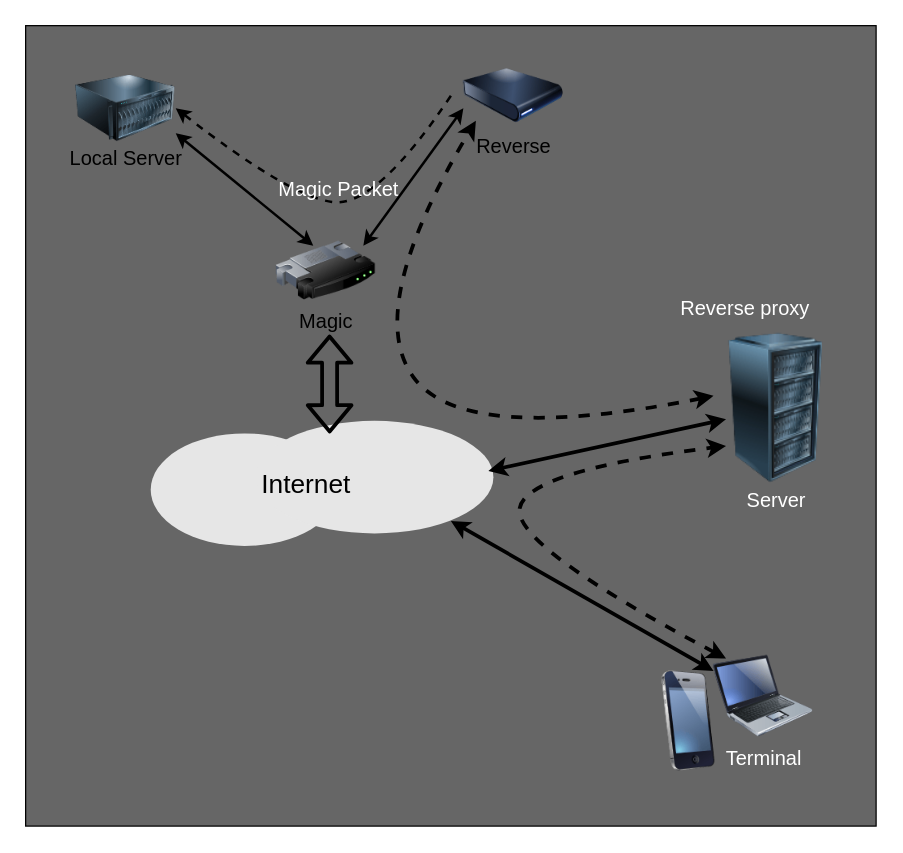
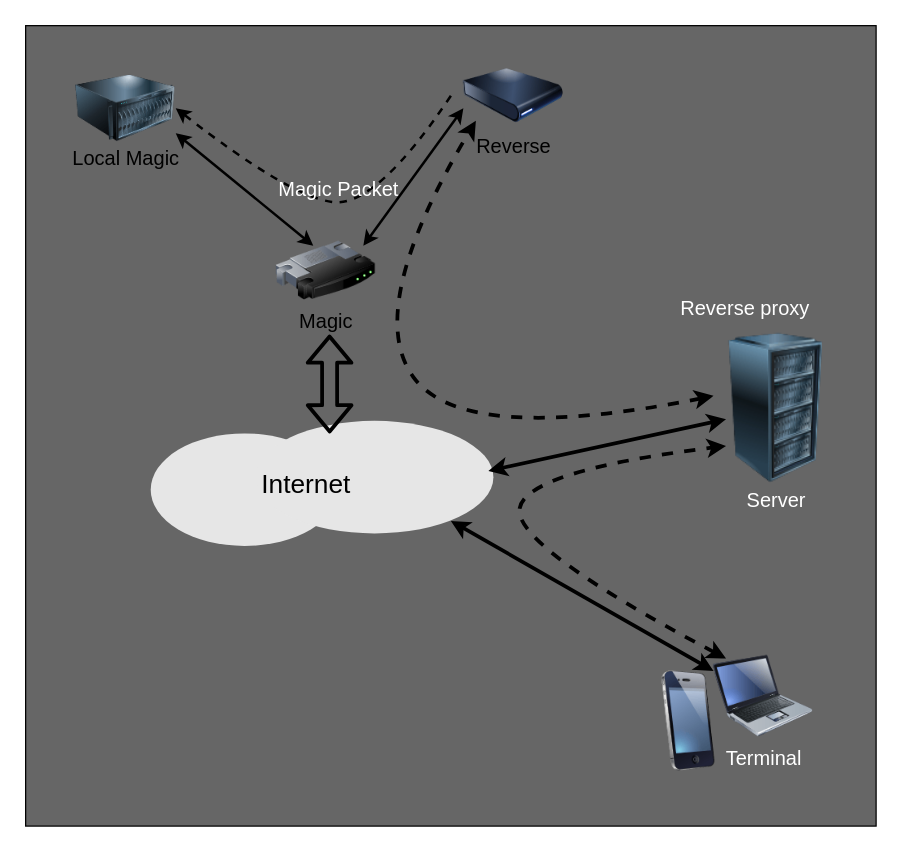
  <mxCell id="0" />
  <mxCell id="1" parent="0" />
  <mxCell id="2" value="" style="rounded=0;whiteSpace=wrap;html=1;fillColor=#666666;" vertex="1" parent="1"><mxGeometry x="20" y="20" width="680" height="640" as="geometry" /></mxCell>
  <mxCell id="3" value="" style="group" parent="1" vertex="1" connectable="0"><mxGeometry x="60" y="46" width="95" height="90" as="geometry" /></mxCell>
  <mxCell id="4" value="" style="image;html=1;image=img/lib/clip_art/computers/Server_128x128.png" parent="3" vertex="1"><mxGeometry width="80" height="80" as="geometry" /></mxCell>
- <mxCell id="5" value="Local Server" style="text;html=1;align=center;verticalAlign=middle;resizable=0;points=[];autosize=1;strokeColor=none;fillColor=none;fontSize=16;" parent="3" vertex="1"><mxGeometry x="-15" y="70" width="110" height="20" as="geometry" /></mxCell>
+ <mxCell id="5" value="Local Magic" style="text;html=1;align=center;verticalAlign=middle;resizable=0;points=[];autosize=1;strokeColor=none;fillColor=none;fontSize=16;" parent="3" vertex="1"><mxGeometry x="-15" y="70" width="110" height="20" as="geometry" /></mxCell>
  <mxCell id="6" value="" style="group" parent="1" vertex="1" connectable="0"><mxGeometry x="220" y="176" width="80" height="90" as="geometry" /></mxCell>
  <mxCell id="7" value="" style="image;html=1;image=img/lib/clip_art/networking/Router_128x128.png" parent="6" vertex="1"><mxGeometry width="80" height="80" as="geometry" /></mxCell>
  <mxCell id="8" value="&lt;font style=&quot;font-size: 16px&quot;&gt;Magic&lt;/font&gt;" style="text;html=1;align=center;verticalAlign=middle;resizable=0;points=[];autosize=1;strokeColor=none;fillColor=none;" parent="6" vertex="1"><mxGeometry x="10" y="70" width="60" height="20" as="geometry" /></mxCell>
  <mxCell id="9" value="" style="group" parent="1" vertex="1" connectable="0"><mxGeometry x="370" y="36" width="80" height="90" as="geometry" /></mxCell>
  <mxCell id="10" value="" style="image;html=1;image=img/lib/clip_art/computers/Harddrive_128x128.png" parent="9" vertex="1"><mxGeometry width="80" height="80" as="geometry" /></mxCell>
  <mxCell id="11" value="Reverse" style="text;html=1;align=center;verticalAlign=middle;resizable=0;points=[];autosize=1;strokeColor=none;fillColor=none;fontSize=16;" parent="9" vertex="1"><mxGeometry y="70" width="80" height="20" as="geometry" /></mxCell>
  <mxCell id="12" value="" style="group" parent="1" vertex="1" connectable="0"><mxGeometry x="120" y="336" width="274" height="100" as="geometry" /></mxCell>
  <mxCell id="13" value="" style="ellipse;whiteSpace=wrap;html=1;fontSize=16;strokeColor=none;fillColor=#E6E6E6;" parent="12" vertex="1"><mxGeometry y="10" width="150" height="90" as="geometry" /></mxCell>
  <mxCell id="14" value="" style="ellipse;whiteSpace=wrap;html=1;fontSize=16;strokeColor=none;fillColor=#E6E6E6;" parent="12" vertex="1"><mxGeometry x="84" width="190" height="90" as="geometry" /></mxCell>
  <mxCell id="15" value="Internet" style="text;html=1;align=center;verticalAlign=middle;resizable=0;points=[];autosize=1;strokeColor=none;fillColor=none;fontSize=21;fontColor=#000000;" parent="12" vertex="1"><mxGeometry x="79" y="35" width="90" height="30" as="geometry" /></mxCell>
  <mxCell id="16" value="" style="endArrow=classic;startArrow=classic;html=1;fontSize=26;fontColor=#000000;entryX=1;entryY=0.75;entryDx=0;entryDy=0;spacing=2;strokeWidth=2;" parent="1" target="4" edge="1"><mxGeometry width="50" height="50" relative="1" as="geometry"><mxPoint x="250" y="196" as="sourcePoint" /><mxPoint x="340" y="186" as="targetPoint" /></mxGeometry></mxCell>
  <mxCell id="17" value="" style="endArrow=classic;startArrow=classic;html=1;fontSize=26;fontColor=#000000;entryX=0;entryY=0.625;entryDx=0;entryDy=0;spacing=2;strokeWidth=2;exitX=0.875;exitY=0.25;exitDx=0;exitDy=0;exitPerimeter=0;entryPerimeter=0;" parent="1" source="7" target="10" edge="1"><mxGeometry width="50" height="50" relative="1" as="geometry"><mxPoint x="470" y="246" as="sourcePoint" /><mxPoint x="360" y="156" as="targetPoint" /></mxGeometry></mxCell>
  <mxCell id="18" value="" style="shape=flexArrow;endArrow=classic;startArrow=classic;html=1;fontSize=26;fontColor=#000000;strokeWidth=3;entryX=0.55;entryY=1.05;entryDx=0;entryDy=0;entryPerimeter=0;exitX=0.311;exitY=0.111;exitDx=0;exitDy=0;exitPerimeter=0;" parent="1" source="14" target="8" edge="1"><mxGeometry width="100" height="100" relative="1" as="geometry"><mxPoint x="350" y="296" as="sourcePoint" /><mxPoint x="450" y="196" as="targetPoint" /></mxGeometry></mxCell>
  <mxCell id="19" value="" style="endArrow=classic;startArrow=classic;html=1;fontSize=26;fontColor=#000000;strokeWidth=3;" parent="1" target="21" edge="1"><mxGeometry width="50" height="50" relative="1" as="geometry"><mxPoint x="390" y="376" as="sourcePoint" /><mxPoint x="340" y="186" as="targetPoint" /></mxGeometry></mxCell>
  <mxCell id="20" value="" style="group" parent="1" vertex="1" connectable="0"><mxGeometry x="580" y="266" width="80" height="150" as="geometry" /></mxCell>
  <mxCell id="21" value="" style="image;html=1;image=img/lib/clip_art/computers/Server_Rack_128x128.png;fontSize=21;fontColor=#000000;fillColor=#E6E6E6;" parent="20" vertex="1"><mxGeometry width="80" height="120" as="geometry" /></mxCell>
  <mxCell id="22" value="&lt;font style=&quot;font-size: 16px&quot; color=&quot;#ffffff&quot;&gt;Server&lt;/font&gt;" style="text;html=1;align=center;verticalAlign=middle;resizable=0;points=[];autosize=1;strokeColor=none;fillColor=none;fontSize=26;fontColor=#000000;" parent="20" vertex="1"><mxGeometry x="10" y="110" width="60" height="40" as="geometry" /></mxCell>
  <mxCell id="23" value="" style="image;html=1;image=img/lib/clip_art/computers/Laptop_128x128.png;fontSize=16;fontColor=#FFFFFF;fillColor=#E6E6E6;" parent="1" vertex="1"><mxGeometry x="570" y="516" width="80" height="80" as="geometry" /></mxCell>
  <mxCell id="24" value="" style="endArrow=classic;startArrow=classic;html=1;fontSize=16;fontColor=#FFFFFF;strokeWidth=3;exitX=0;exitY=0.25;exitDx=0;exitDy=0;" parent="1" source="23" edge="1"><mxGeometry width="50" height="50" relative="1" as="geometry"><mxPoint x="290" y="486" as="sourcePoint" /><mxPoint x="360" y="416" as="targetPoint" /></mxGeometry></mxCell>
  <mxCell id="25" value="" style="curved=1;endArrow=classic;html=1;fontSize=16;fontColor=#FFFFFF;strokeWidth=3;startArrow=classic;startFill=1;entryX=0;entryY=0.75;entryDx=0;entryDy=0;exitX=0.125;exitY=0.125;exitDx=0;exitDy=0;exitPerimeter=0;dashed=1;" parent="1" source="23" target="21" edge="1"><mxGeometry width="50" height="50" relative="1" as="geometry"><mxPoint x="170" y="526" as="sourcePoint" /><mxPoint x="220" y="476" as="targetPoint" /><Array as="points"><mxPoint x="410" y="436" /><mxPoint x="420" y="376" /></Array></mxGeometry></mxCell>
  <mxCell id="26" value="" style="curved=1;endArrow=classic;html=1;fontSize=16;fontColor=#FFFFFF;strokeWidth=3;startArrow=classic;startFill=1;dashed=1;" parent="1" edge="1"><mxGeometry width="50" height="50" relative="1" as="geometry"><mxPoint x="570" y="316" as="sourcePoint" /><mxPoint x="380" y="96" as="targetPoint" /><Array as="points"><mxPoint x="370" y="356" /><mxPoint x="290" y="246" /></Array></mxGeometry></mxCell>
  <mxCell id="27" value="" style="curved=1;endArrow=classic;html=1;fontSize=16;fontColor=#FFFFFF;strokeWidth=2;startArrow=none;startFill=0;dashed=1;endFill=1;" parent="1" edge="1"><mxGeometry width="50" height="50" relative="1" as="geometry"><mxPoint x="360" y="76" as="sourcePoint" /><mxPoint x="140" y="86" as="targetPoint" /><Array as="points"><mxPoint x="300" y="166" /><mxPoint x="230" y="156" /></Array></mxGeometry></mxCell>
  <mxCell id="28" value="Magic Packet" style="text;html=1;align=center;verticalAlign=middle;resizable=0;points=[];autosize=1;strokeColor=none;fillColor=none;fontSize=16;fontColor=#FFFFFF;" parent="1" vertex="1"><mxGeometry x="215" y="141" width="110" height="20" as="geometry" /></mxCell>
  <mxCell id="29" value="" style="image;html=1;image=img/lib/clip_art/telecommunication/iPhone_128x128.png;fontSize=16;fontColor=#FFFFFF;fillColor=#E6E6E6;" parent="1" vertex="1"><mxGeometry x="510" y="536" width="80" height="80" as="geometry" /></mxCell>
  <mxCell id="30" value="Terminal" style="text;html=1;align=center;verticalAlign=middle;resizable=0;points=[];autosize=1;strokeColor=none;fillColor=none;fontSize=16;fontColor=#FFFFFF;" parent="1" vertex="1"><mxGeometry x="570" y="596" width="80" height="20" as="geometry" /></mxCell>
  <mxCell id="31" value="Reverse proxy" style="text;html=1;align=center;verticalAlign=middle;resizable=0;points=[];autosize=1;strokeColor=none;fillColor=none;fontSize=16;fontColor=#FFFFFF;" parent="1" vertex="1"><mxGeometry x="535" y="236" width="120" height="20" as="geometry" /></mxCell>
